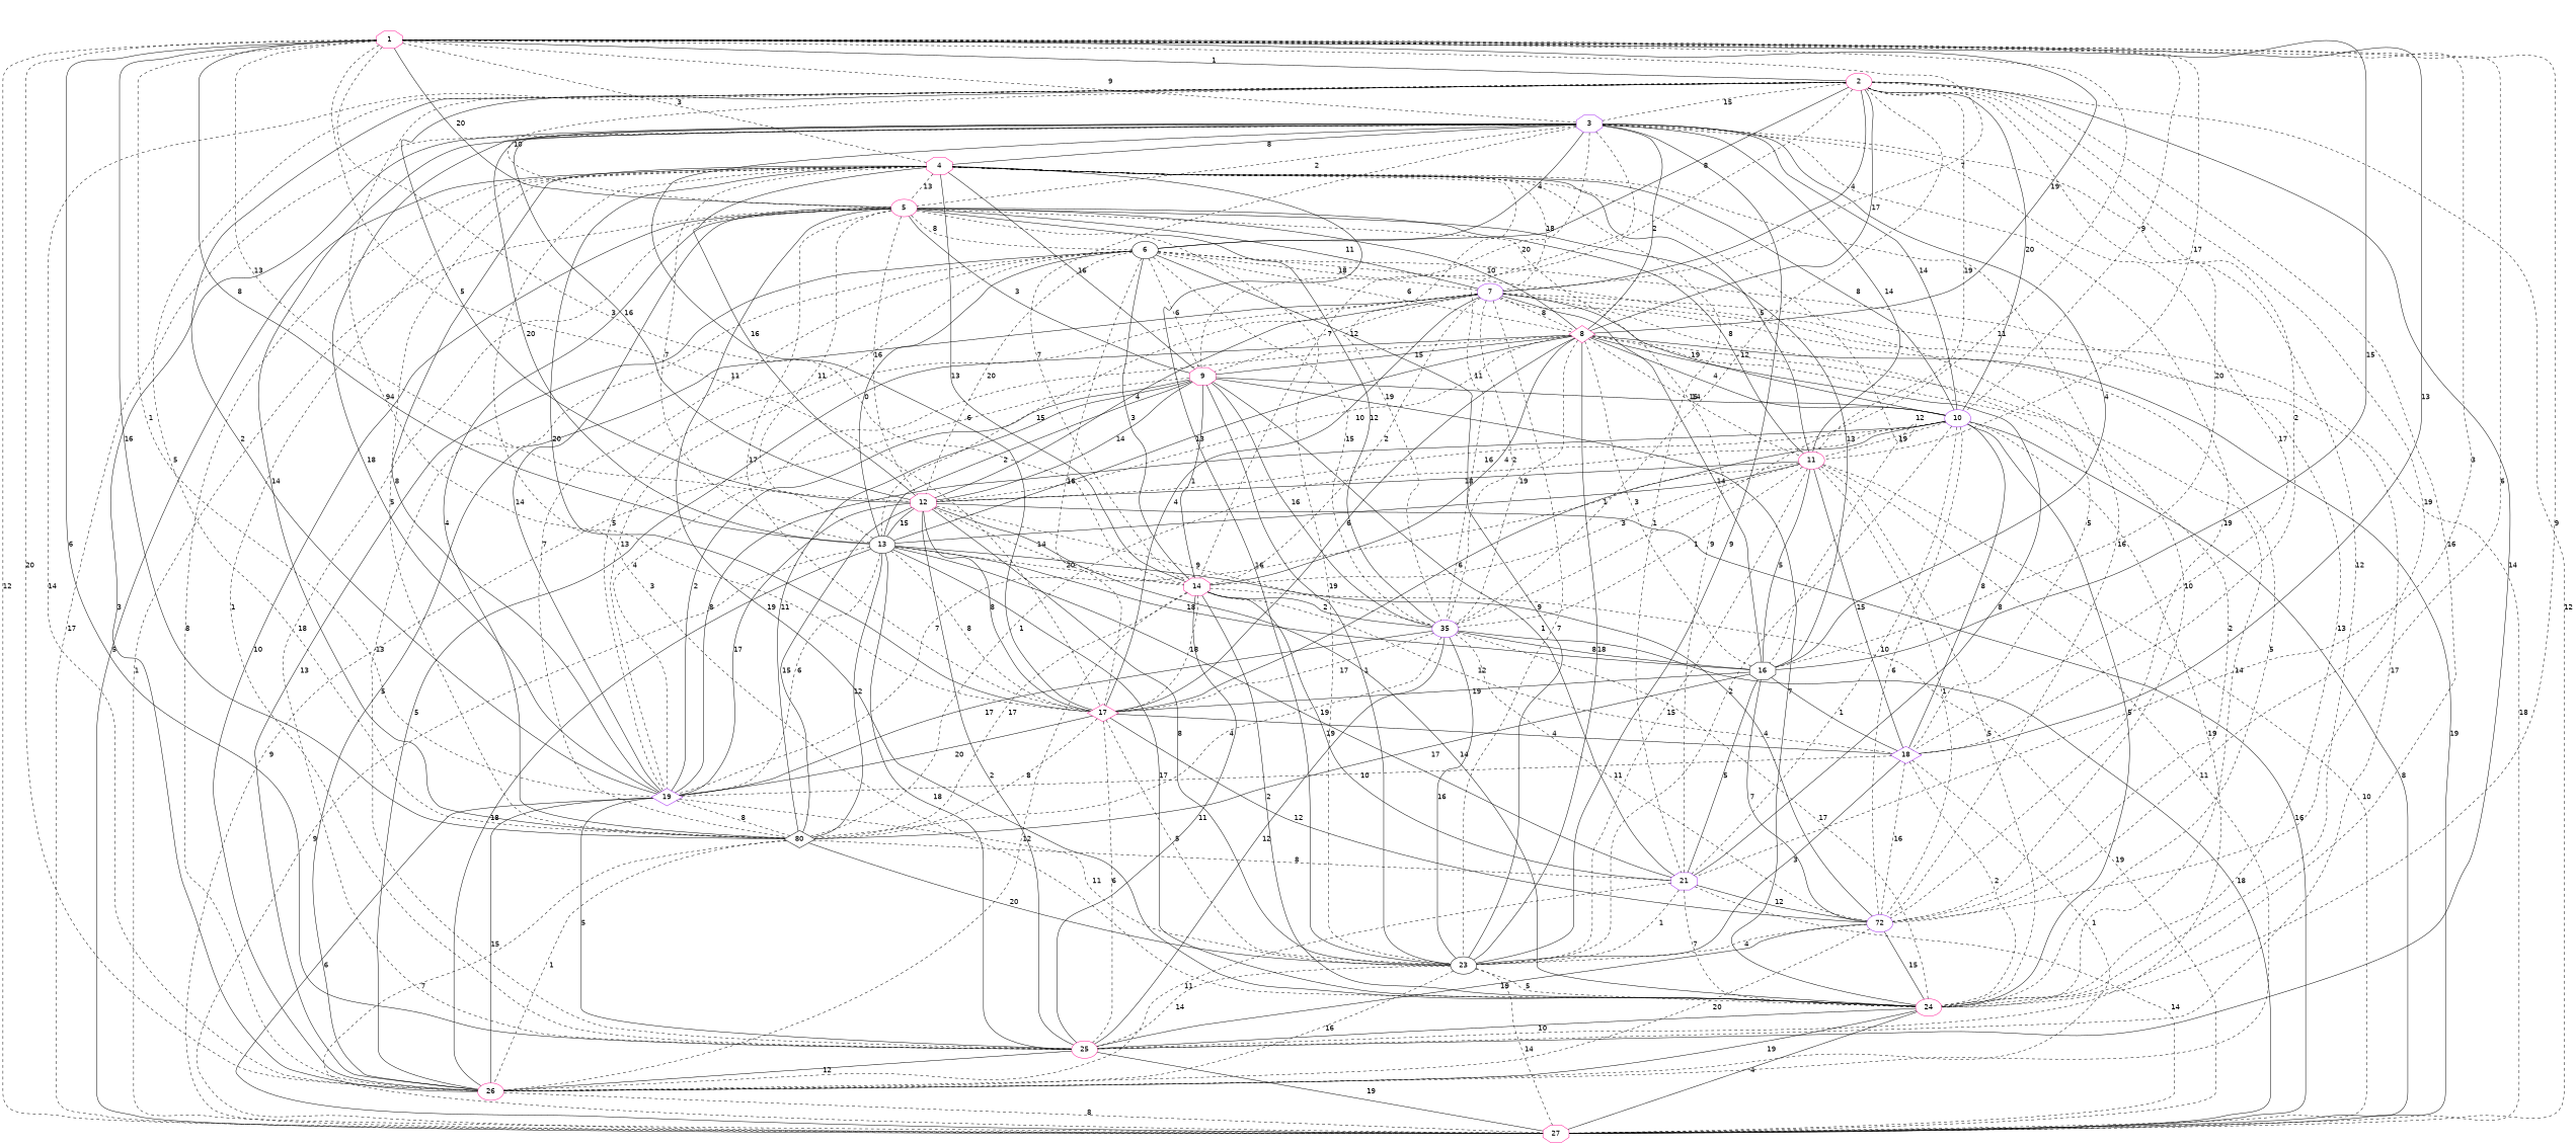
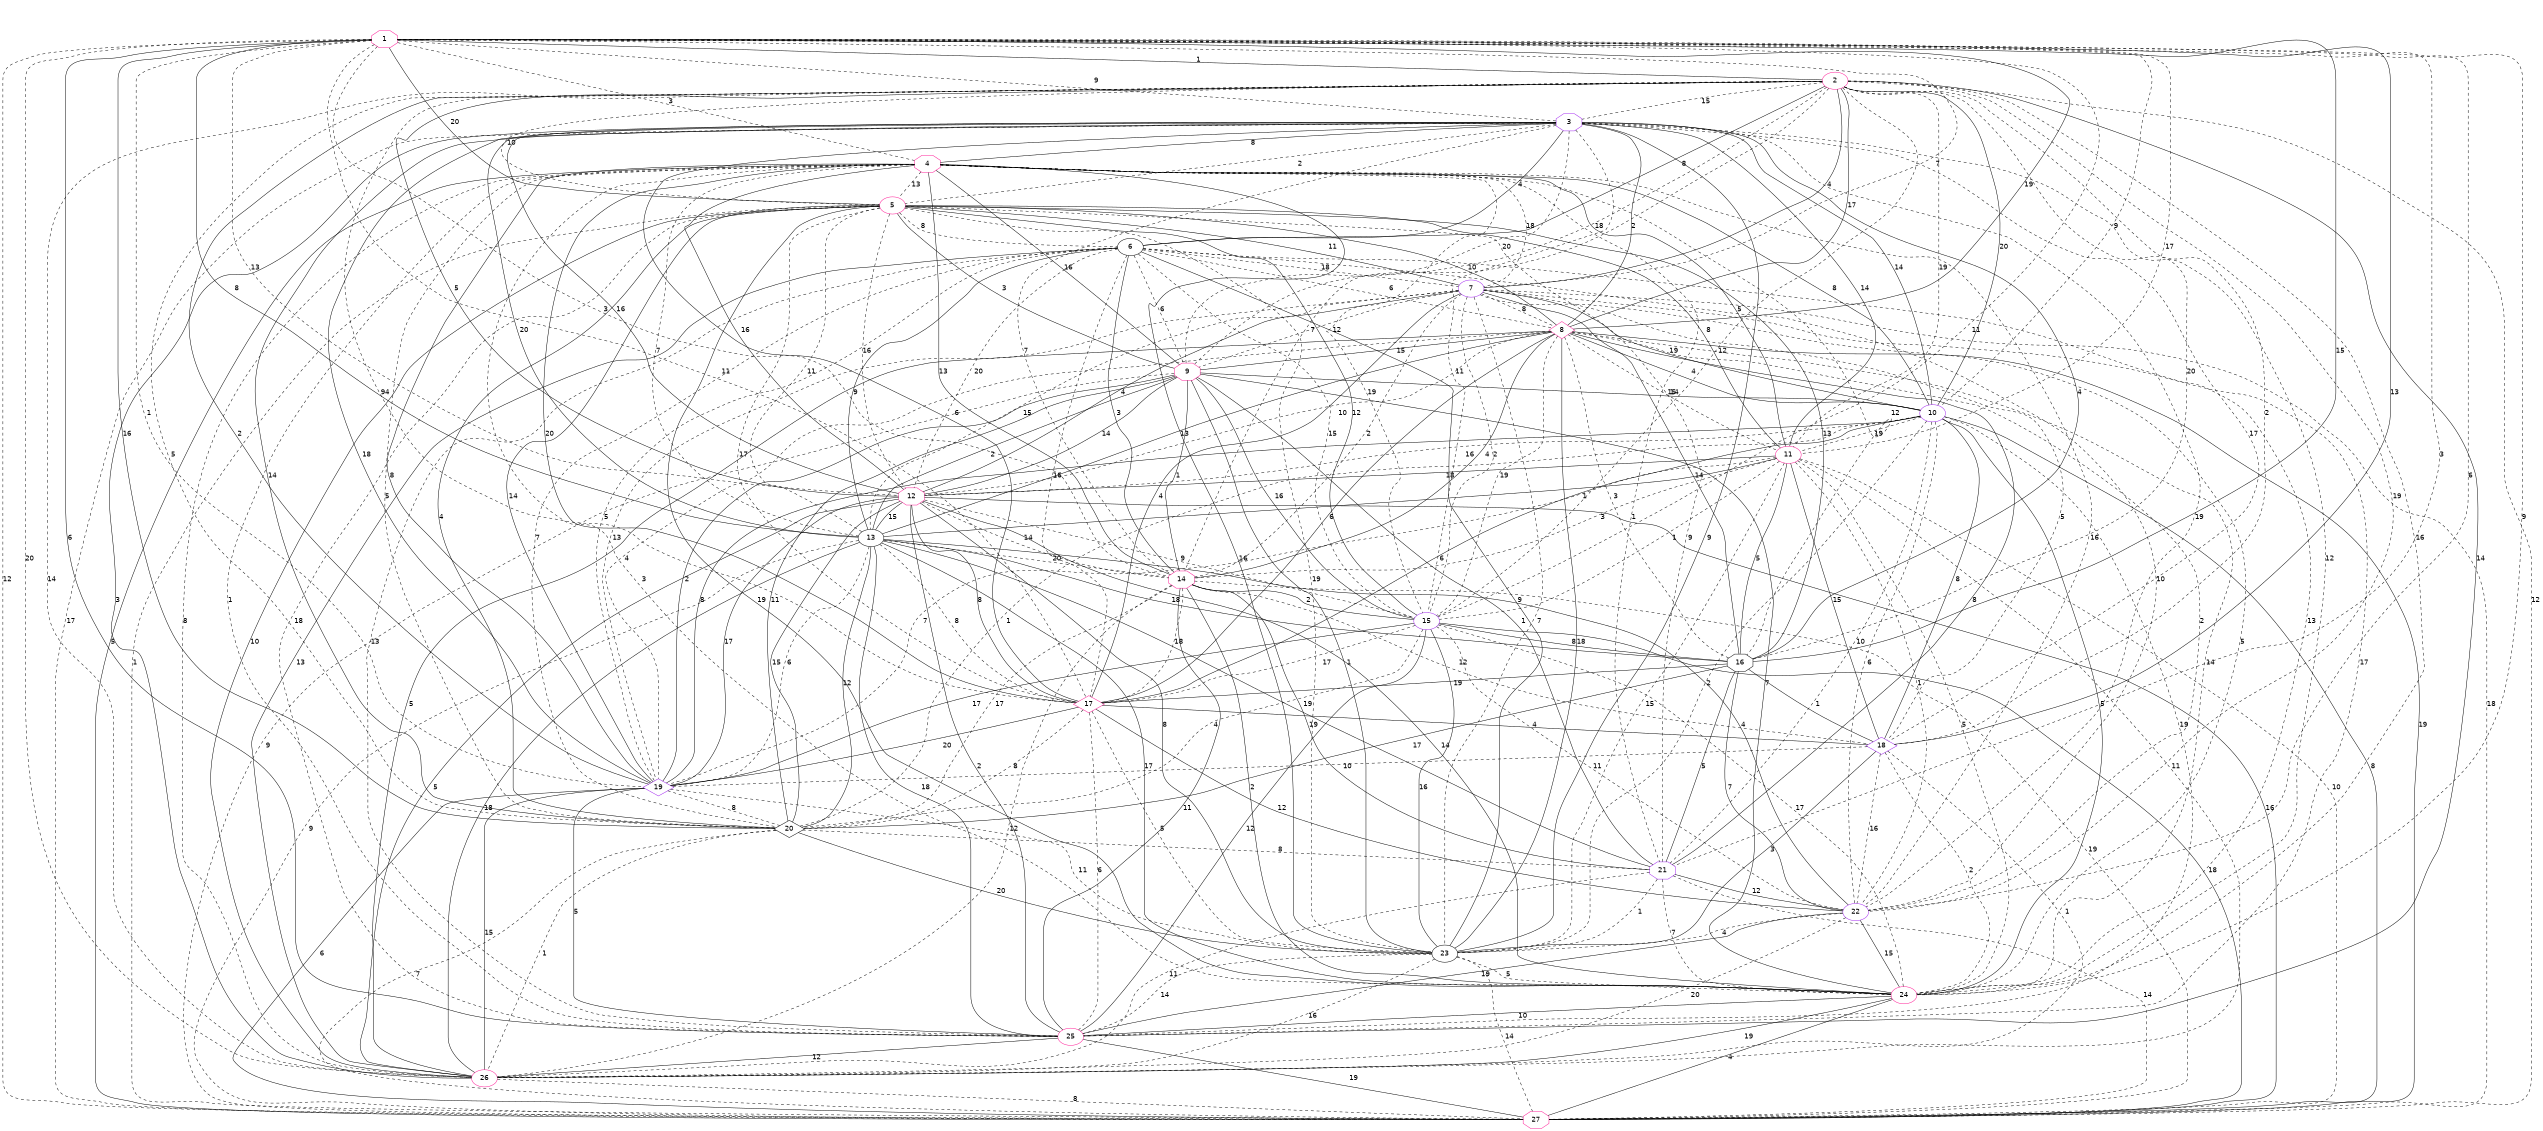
  graph {
    fontname="DejaVu Sans"
    node [color=deeppink fontname="DejaVu Sans" shape=ellipse]
    edge [fontname="DejaVu Sans" style=dashed]
    1 [shape=octagon]
    24
-   20 [color=black shape=diamond label=80]
+   20 [color=black shape=diamond]
    19 [color=purple shape=diamond]
    18 [color=purple shape=diamond]
    17 [shape=diamond]
-   15 [color=purple label=35]
+   15 [color=purple]
    14 [shape=octagon]
    8 [shape=diamond]
    7 [color=purple]
    5
    4 [shape=octagon]
    11
    13 [color=black]
    21 [color=purple shape=octagon]
    26
    10 [color=purple]
-   22 [color=purple label=72]
+   22 [color=purple]
    25
    27 [shape=octagon]
    12 [shape=octagon]
    3 [color=purple shape=octagon]
    16 [color=black shape=octagon]
    2
    23 [color=black]
    9 [shape=octagon]
    6 [color=black]
    1 -- 24 [label=9]
    1 -- 20 [label=16 style=solid]
    1 -- 19 [label=1]
    1 -- 18 [label=13 style=solid]
    1 -- 17 [label=11]
    1 -- 15 [label=11]
    1 -- 14 [label=3]
    1 -- 8 [label=19 style=solid]
    1 -- 7 [label=7]
    1 -- 5 [label=20 style=solid]
    1 -- 4 [label=3]
    1 -- 11 [label=17]
    1 -- 13 [label=8 style=solid]
    1 -- 21 [label=3]
    1 -- 26 [label=20]
    1 -- 10 [label=9]
    1 -- 22 [label=6]
    1 -- 25 [label=6 style=solid]
    1 -- 27 [label=12]
    1 -- 12 [label=13]
    1 -- 3 [label=9]
    1 -- 16 [label=15 style=solid]
    1 -- 2 [label=1 style=solid]
    24 -- 26 [label=19 style=solid]
    24 -- 25 [label=10 style=solid]
    24 -- 27 [label=4 style=solid]
    20 -- 21 [label=8]
    20 -- 26 [label=1]
    20 -- 27 [label=7]
    20 -- 23 [label=20 style=solid]
    19 -- 20 [label=8]
    19 -- 26 [label=15 style=solid]
    19 -- 25 [label=5 style=solid]
    19 -- 27 [label=6 style=solid]
    19 -- 23 [label=11]
    18 -- 24 [label=2]
    18 -- 19 [label=10]
    18 -- 26 [label=1]
    18 -- 22 [label=16]
    18 -- 23 [label=3 style=solid]
    17 -- 20 [label=8]
    17 -- 19 [label=20 style=solid]
    17 -- 18 [label=4 style=solid]
    17 -- 22 [label=12 style=solid]
    17 -- 25 [label=6]
    17 -- 23 [label=5]
    15 -- 24 [label=17]
    15 -- 20 [label=4]
    15 -- 19 [label=17 style=solid]
    15 -- 17 [label=17]
    15 -- 22 [label=11]
    15 -- 25 [label=12 style=solid]
    15 -- 27 [label=18 style=solid]
    15 -- 16 [label=8 style=solid]
    15 -- 23 [label=16 style=solid]
    14 -- 24 [label=2 style=solid]
    14 -- 20 [label=17]
    14 -- 18 [label=12]
    14 -- 17 [label=18]
    14 -- 15 [label=2 style=solid]
    14 -- 21 [label=19 style=solid]
    14 -- 26 [label=12]
    14 -- 25 [label=11 style=solid]
    14 -- 27 [label=19]
    8 -- 24 [label=14]
    8 -- 19 [label=4]
    8 -- 17 [label=6 style=solid]
    8 -- 15 [label=19]
    8 -- 14 [label=4 style=solid]
    8 -- 11 [label=15]
    8 -- 13 [label=13 style=solid]
    8 -- 21 [label=8 style=solid]
    8 -- 26 [label=5 style=solid]
    8 -- 10 [label=4 style=solid]
    8 -- 22 [label=2]
    8 -- 27 [label=19 style=solid]
    8 -- 12 [label=10]
    8 -- 16 [label=3]
    8 -- 23 [label=18 style=solid]
    8 -- 9 [label=15 style=solid]
    7 -- 24 [label=5]
    7 -- 19 [label=13]
    7 -- 18 [label=5]
    7 -- 17 [label=4 style=solid]
    7 -- 15 [label=2]
    7 -- 14 [label=2]
    7 -- 8 [label=8]
    7 -- 13 [label=15]
-   7 -- 26 [label=5 style=solid]
+   12 -- 26 [label=5 style=solid]
    7 -- 10 [label=19 style=solid]
    7 -- 25 [label=17]
    7 -- 27 [label=18]
    7 -- 12 [label=4 style=solid]
    7 -- 16 [label=14 style=solid]
    7 -- 23 [label=7]
    7 -- 9 [label=12]
    5 -- 24 [label=19 style=solid]
    5 -- 20 [label=4 style=solid]
    5 -- 19 [label=14 style=solid]
    5 -- 17 [label=17]
    5 -- 15 [label=12 style=solid]
    5 -- 8 [label=10 style=solid]
    5 -- 7 [label=11 style=solid]
    5 -- 11 [label=8 style=solid]
    5 -- 13 [label=11]
    5 -- 21 [label=9]
    5 -- 26 [label=10 style=solid]
    5 -- 25 [label=18]
    5 -- 27 [label=1]
    5 -- 12 [label=16]
    5 -- 16 [label=13 style=solid]
    5 -- 23 [label=19]
    5 -- 9 [label=3 style=solid]
    5 -- 6 [label=8]
    4 -- 24 [label=3]
    4 -- 20 [label=5]
    4 -- 19 [label=8 style=solid]
    4 -- 17 [label=20 style=solid]
    4 -- 15 [label=19]
    4 -- 14 [label=13 style=solid]
    4 -- 7 [label=18]
    4 -- 5 [label=13]
    4 -- 11 [label=5 style=solid]
    4 -- 13 [label=7]
    4 -- 21 [label=1]
    4 -- 26 [label=8]
    4 -- 10 [label=8 style=solid]
    4 -- 22 [label=16]
    4 -- 25 [label=1]
    4 -- 27 [label=5 style=solid]
    4 -- 12 [label=16 style=solid]
    4 -- 16 [label=12]
    4 -- 23 [label=16 style=solid]
    4 -- 9 [label=16 style=solid]
    11 -- 24 [label=5]
    11 -- 19 [label=7]
    11 -- 18 [label=15 style=solid]
    11 -- 15 [label=1]
    11 -- 14 [label=3]
    11 -- 13 [label=1 style=solid]
    11 -- 26 [label=11]
    11 -- 22 [label=1]
    11 -- 27 [label=10]
    11 -- 12 [label=18 style=solid]
    11 -- 16 [label=5 style=solid]
    11 -- 23 [label=15]
    13 -- 24 [label=17 style=solid]
    13 -- 20 [label=12 style=solid]
    13 -- 19 [label=6]
    13 -- 17 [label=8]
    13 -- 14 [label=20]
    13 -- 21 [label=19 style=solid]
    13 -- 26 [label=18 style=solid]
    13 -- 22 [label=4 style=solid]
    13 -- 25 [label=18 style=solid]
    13 -- 27 [label=9]
    13 -- 16 [label=18 style=solid]
    21 -- 24 [label=7]
    21 -- 26 [label=11]
    21 -- 22 [label=12 style=solid]
    21 -- 27 [label=14]
    21 -- 23 [label=1]
    26 -- 27 [label=8]
    10 -- 24 [label=5 style=solid]
    10 -- 20 [label=1]
    10 -- 19 [label=8 style=solid]
    10 -- 18 [label=8 style=solid]
    10 -- 17 [label=6 style=solid]
    10 -- 11 [label=19]
    10 -- 21 [label=10]
    10 -- 22 [label=6]
    10 -- 25 [label=19]
    10 -- 27 [label=8 style=solid]
    10 -- 12 [label=16]
    10 -- 23 [label=2]
    22 -- 24 [label=15 style=solid]
    22 -- 26 [label=20]
    22 -- 25 [label=19 style=solid]
    22 -- 23 [label=4]
    25 -- 26 [label=12 style=solid]
    25 -- 27 [label=19 style=solid]
    12 -- 24 [label=14 style=solid]
    12 -- 20 [label=15 style=solid]
    12 -- 19 [label=17 style=solid]
    12 -- 17 [label=8 style=solid]
    12 -- 15 [label=9]
    12 -- 14 [label=14]
    12 -- 13 [label=15 style=solid]
    12 -- 25 [label=2 style=solid]
    12 -- 27 [label=16 style=solid]
    12 -- 23 [label=8 style=solid]
    3 -- 24 [label=12]
    3 -- 20 [label=14 style=solid]
    3 -- 19 [label=18 style=solid]
    3 -- 18 [label=17]
    3 -- 17 [label=6 style=solid]
    3 -- 15 [label=11]
    3 -- 14 [label=7]
    3 -- 8 [label=2 style=solid]
    3 -- 5 [label=2]
    3 -- 4 [label=8 style=solid]
    3 -- 11 [label=14 style=solid]
    3 -- 13 [label=20 style=solid]
    3 -- 26 [label=3 style=solid]
    3 -- 10 [label=14 style=solid]
    3 -- 22 [label=19]
    3 -- 27 [label=17]
    3 -- 12 [label=16 style=solid]
    3 -- 16 [label=4 style=solid]
    3 -- 23 [label=9 style=solid]
    3 -- 9 [label=20]
    3 -- 6 [label=4 style=solid]
    16 -- 20 [label=17 style=solid]
    16 -- 18 [label=1 style=solid]
    16 -- 17 [label=19 style=solid]
    16 -- 21 [label=5 style=solid]
    16 -- 22 [label=7 style=solid]
    2 -- 24 [label=16]
    2 -- 20 [label=5]
    2 -- 19 [label=2 style=solid]
    2 -- 18 [label=2]
    2 -- 17 [label=94]
    2 -- 15 [label=12]
    2 -- 14 [label=7]
    2 -- 8 [label=17 style=solid]
    2 -- 7 [label=4 style=solid]
    2 -- 5 [label=10]
    2 -- 11 [label=19]
    2 -- 26 [label=14]
    2 -- 10 [label=20 style=solid]
    2 -- 22 [label=19]
    2 -- 25 [label=14 style=solid]
    2 -- 27 [label=12]
    2 -- 12 [label=5 style=solid]
    2 -- 3 [label=15]
    2 -- 16 [label=20]
+   2 -- 9 [label=18]
    2 -- 6 [label=8 style=solid]
    23 -- 24 [label=5]
    23 -- 26 [label=16]
    23 -- 25 [label=14]
    23 -- 27 [label=14]
    9 -- 24 [label=7 style=solid]
    9 -- 20 [label=11 style=solid]
    9 -- 19 [label=2 style=solid]
    9 -- 15 [label=16 style=solid]
    9 -- 14 [label=1 style=solid]
    9 -- 13 [label=2 style=solid]
    9 -- 21 [label=1 style=solid]
    9 -- 10 [label=14 style=solid]
    9 -- 27 [label=9]
    9 -- 12 [label=14 style=solid]
    9 -- 23 [label=1 style=solid]
    6 -- 24 [label=13]
    6 -- 20 [label=7]
    6 -- 19 [label=5]
    6 -- 17 [label=16]
    6 -- 15 [label=15]
    6 -- 14 [label=3 style=solid]
    6 -- 8 [label=6]
    6 -- 7 [label=18]
-   6 -- 13 [label=0 style=solid]
+   6 -- 13 [label=9 style=solid]
    6 -- 26 [label=13 style=solid]
    6 -- 22 [label=10]
    6 -- 25 [label=13]
    6 -- 12 [label=20]
    6 -- 23 [label=9 style=solid]
    6 -- 9 [label=6]
  }
